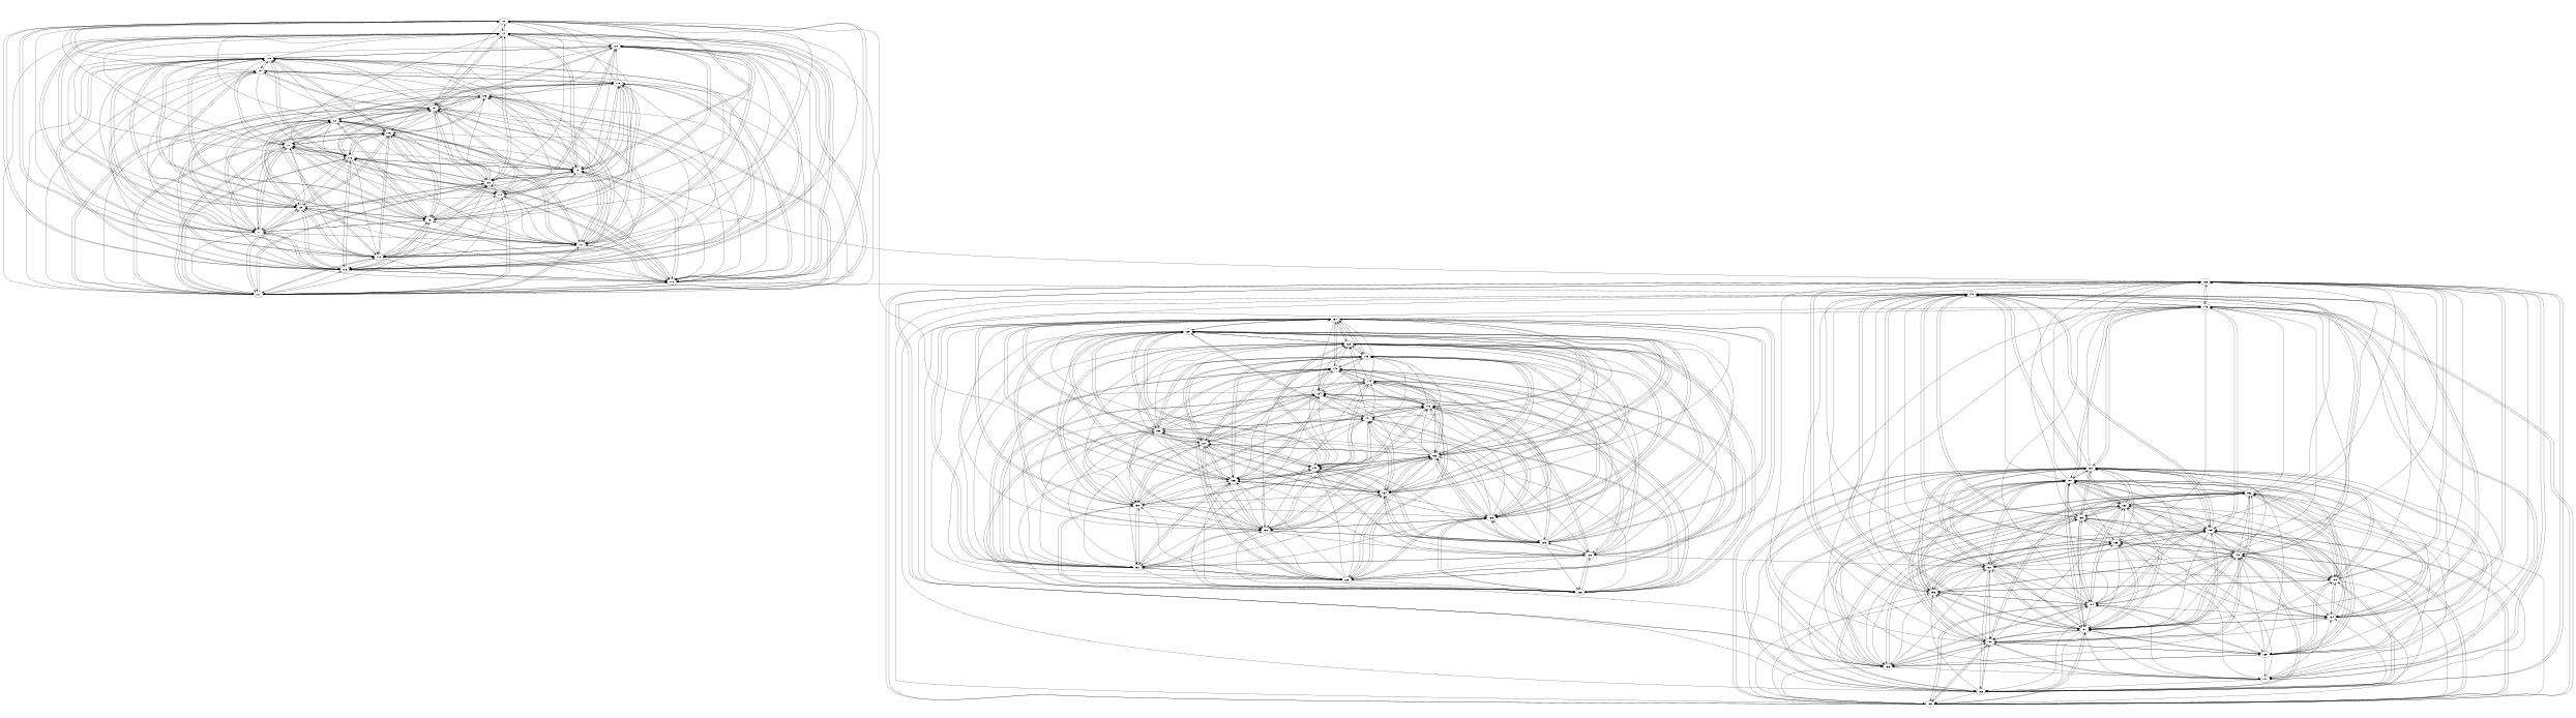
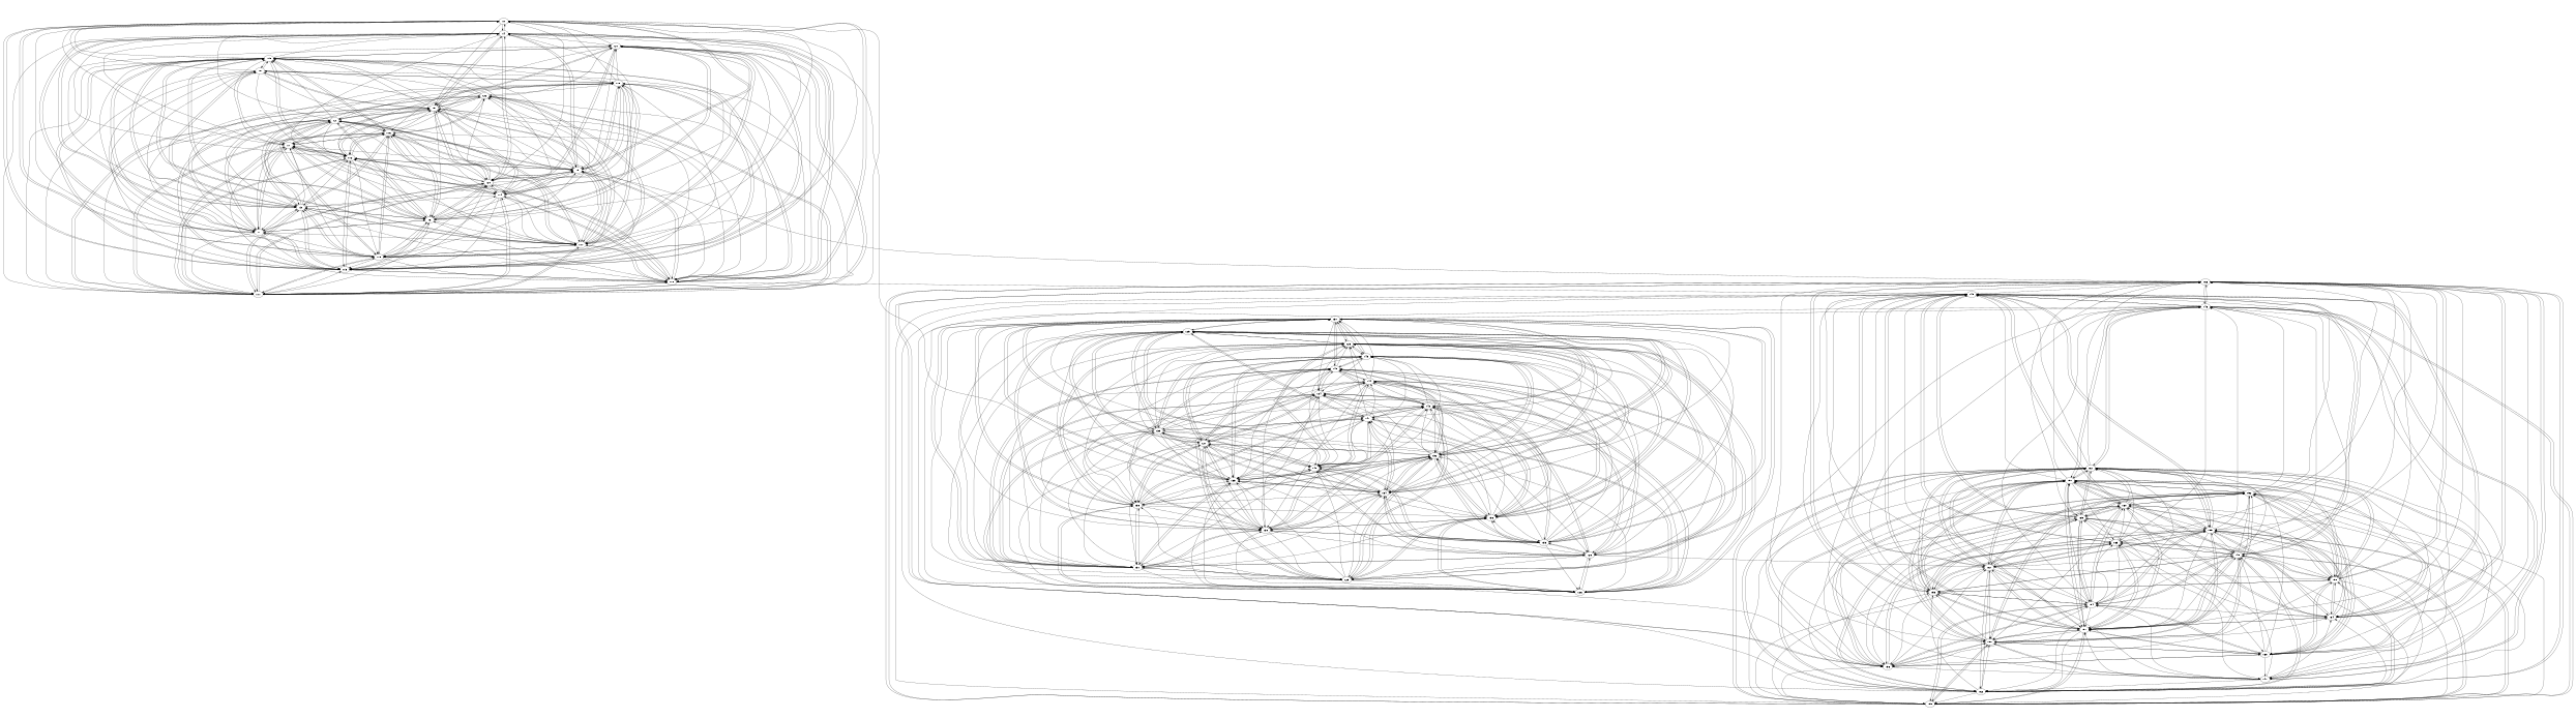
  digraph {
    node [player=1 priority=1]
    v0 [player=0 priority=0]
    v4
    v5 [player=0 priority=0]
    v7 [priority=0]
    v9
    v10 [priority=0]
    v11 [priority=0]
    v13 [player=0]
    v17 [player=0 priority=0]
    v19 [priority=0]
    v20 [player=0 priority=0]
    v1 [player=0]
    v3
    v6 [priority=0]
    v12 [player=0]
    v14 [player=0 priority=0]
    v21
    v2 [player=0]
    v16
    v18 [priority=0]
    v22 [priority=0]
    v66 [player=0]
    v15
    v8 [player=0]
    v49
    v46
    v47
    v56
    v57 [priority=0]
    v59 [player=0]
    v62 [player=0]
    v68 [priority=0]
    v50
    v54 [player=0]
    v64 [player=0]
    v53 [player=0]
    v58 [player=0]
    v67 [player=0 priority=0]
    v48 [player=0]
    v55
    v63 [player=0]
    v65 [player=0 priority=0]
    v60 [player=0]
    v25 [priority=0]
    v23
    v26 [player=0 priority=0]
    v28 [priority=0]
    v29 [player=0 priority=0]
    v30 [player=0 priority=0]
    v31
    v33 [player=0]
    v34 [player=0 priority=0]
    v35
    v36 [priority=0]
    v37 [player=0]
    v38 [player=0]
    v40 [player=0]
    v43
    v27 [player=0 priority=0]
    v41
    v42 [priority=0]
    v32 [priority=0]
    v39 [priority=0]
    v24
    v45 [priority=0]
    v44
    v51 [player=0 priority=0]
    v61 [player=0 priority=0]
    v52 [player=0 priority=0]
    v0 -> v4
    v0 -> v5
    v0 -> v7
    v0 -> v9
    v0 -> v10
    v0 -> v11
    v0 -> v13
    v0 -> v17
    v0 -> v19
    v0 -> v20
    v4 -> v0
    v4 -> v5
    v4 -> v7
    v4 -> v9
    v4 -> v10
    v4 -> v13
    v4 -> v17
    v4 -> v20
    v4 -> v1
    v4 -> v3
    v4 -> v6
    v4 -> v12
    v4 -> v14
    v4 -> v21
    v5 -> v0
    v5 -> v4
    v5 -> v7
    v5 -> v10
    v5 -> v17
    v5 -> v20
    v5 -> v12
    v5 -> v2
    v5 -> v16
    v5 -> v18
    v5 -> v22
    v5 -> v66
    v7 -> v9
    v7 -> v10
    v7 -> v11
    v7 -> v13
    v7 -> v17
    v7 -> v19
    v7 -> v1
    v7 -> v6
    v7 -> v12
    v7 -> v16
    v7 -> v15
    v9 -> v4
    v9 -> v5
    v9 -> v7
    v9 -> v11
    v9 -> v17
    v9 -> v19
    v9 -> v20
    v9 -> v1
    v9 -> v6
    v9 -> v12
    v9 -> v14
    v9 -> v21
    v9 -> v2
    v9 -> v22
    v9 -> v15
    v9 -> v8
    v10 -> v0
    v10 -> v4
    v10 -> v5
    v10 -> v7
    v10 -> v9
    v10 -> v11
    v10 -> v13
    v10 -> v17
    v10 -> v6
    v10 -> v14
    v10 -> v16
    v10 -> v15
    v10 -> v49
    v11 -> v4
    v11 -> v7
    v11 -> v9
    v11 -> v10
    v11 -> v13
    v11 -> v17
    v11 -> v19
    v11 -> v20
    v11 -> v3
    v11 -> v12
    v11 -> v14
    v11 -> v21
    v11 -> v2
    v11 -> v16
    v11 -> v18
    v11 -> v22
    v13 -> v0
    v13 -> v4
    v13 -> v5
    v13 -> v9
    v13 -> v10
    v13 -> v20
    v13 -> v1
    v13 -> v3
    v13 -> v6
    v13 -> v12
    v13 -> v21
    v13 -> v2
    v13 -> v18
    v13 -> v15
    v13 -> v8
    v17 -> v5
    v17 -> v9
    v17 -> v10
    v17 -> v11
    v17 -> v19
    v17 -> v3
    v17 -> v12
    v17 -> v21
    v17 -> v2
    v17 -> v16
    v17 -> v18
    v17 -> v22
    v17 -> v15
    v19 -> v0
    v19 -> v5
    v19 -> v10
    v19 -> v11
    v19 -> v13
    v19 -> v17
    v19 -> v20
    v19 -> v1
    v19 -> v3
    v19 -> v6
    v19 -> v2
    v19 -> v16
    v19 -> v22
    v19 -> v15
    v19 -> v8
    v20 -> v4
    v20 -> v5
    v20 -> v9
    v20 -> v10
    v20 -> v11
    v20 -> v17
    v20 -> v1
    v20 -> v6
    v20 -> v12
    v20 -> v14
    v20 -> v21
    v20 -> v16
    v20 -> v18
    v20 -> v22
    v20 -> v15
    v1 -> v0
    v1 -> v4
    v1 -> v7
    v1 -> v10
    v1 -> v11
    v1 -> v13
    v1 -> v17
    v1 -> v20
    v1 -> v3
    v1 -> v6
    v1 -> v2
    v1 -> v15
    v1 -> v8
    v3 -> v4
    v3 -> v5
    v3 -> v7
    v3 -> v10
    v3 -> v11
    v3 -> v13
    v3 -> v17
    v3 -> v19
    v3 -> v6
    v3 -> v12
    v3 -> v21
    v3 -> v2
    v3 -> v16
    v3 -> v22
    v3 -> v15
    v3 -> v8
    v6 -> v0
    v6 -> v5
    v6 -> v7
    v6 -> v11
    v6 -> v13
    v6 -> v17
    v6 -> v20
    v6 -> v1
    v6 -> v3
    v6 -> v12
    v6 -> v14
    v6 -> v2
    v6 -> v16
    v6 -> v18
    v6 -> v22
    v6 -> v15
    v12 -> v5
    v12 -> v7
    v12 -> v9
    v12 -> v11
    v12 -> v13
    v12 -> v19
    v12 -> v20
    v12 -> v1
    v12 -> v14
    v12 -> v16
    v12 -> v18
    v12 -> v15
    v14 -> v5
    v14 -> v7
    v14 -> v9
    v14 -> v10
    v14 -> v11
    v14 -> v13
    v14 -> v17
    v14 -> v19
    v14 -> v20
    v14 -> v3
    v14 -> v12
    v14 -> v21
    v21 -> v0
    v21 -> v5
    v21 -> v9
    v21 -> v10
    v21 -> v11
    v21 -> v13
    v21 -> v17
    v21 -> v19
    v21 -> v20
    v21 -> v6
    v21 -> v14
    v21 -> v16
    v21 -> v15
    v2 -> v4
    v2 -> v5
    v2 -> v7
    v2 -> v9
    v2 -> v10
    v2 -> v13
    v2 -> v17
    v2 -> v19
    v2 -> v1
    v2 -> v3
    v2 -> v6
    v2 -> v12
    v2 -> v14
    v2 -> v16
    v2 -> v18
    v2 -> v15
    v16 -> v7
    v16 -> v9
    v16 -> v11
    v16 -> v17
    v16 -> v19
    v16 -> v1
    v16 -> v3
    v16 -> v6
    v16 -> v12
    v16 -> v14
    v16 -> v2
    v16 -> v18
    v16 -> v22
    v16 -> v15
    v18 -> v0
    v18 -> v5
    v18 -> v10
    v18 -> v13
    v18 -> v17
    v18 -> v19
    v18 -> v1
    v18 -> v3
    v18 -> v6
    v18 -> v14
    v18 -> v21
    v18 -> v22
    v18 -> v8
    v22 -> v9
    v22 -> v10
    v22 -> v11
    v22 -> v19
    v22 -> v1
    v22 -> v3
    v22 -> v12
    v22 -> v21
    v22 -> v2
    v22 -> v16
    v22 -> v15
    v22 -> v8
    v66 -> v49
    v66 -> v46
    v66 -> v47
    v66 -> v56
    v66 -> v57
    v66 -> v59
    v66 -> v62
    v66 -> v68
    v66 -> v50
    v66 -> v54
    v66 -> v64
    v66 -> v53
    v66 -> v58
    v15 -> v0
    v15 -> v4
    v15 -> v5
    v15 -> v10
    v15 -> v11
    v15 -> v13
    v15 -> v17
    v15 -> v1
    v15 -> v3
    v15 -> v6
    v15 -> v12
    v15 -> v14
    v15 -> v21
    v15 -> v16
    v15 -> v18
    v15 -> v8
    v8 -> v0
    v8 -> v5
    v8 -> v7
    v8 -> v9
    v8 -> v11
    v8 -> v17
    v8 -> v20
    v8 -> v3
    v8 -> v12
    v8 -> v18
    v8 -> v15
    v49 -> v46
    v49 -> v56
    v49 -> v57
    v49 -> v62
    v49 -> v68
    v49 -> v64
    v49 -> v53
    v49 -> v67
    v49 -> v48
    v49 -> v55
    v49 -> v63
    v49 -> v65
    v49 -> v60
    v46 -> v66
    v46 -> v49
    v46 -> v47
    v46 -> v56
    v46 -> v57
    v46 -> v59
    v46 -> v62
    v46 -> v68
    v46 -> v48
-   v46 -> v55
+   v66 -> v55
    v46 -> v63
    v46 -> v37
    v46 -> v51
    v46 -> v61
    v47 -> v66
    v47 -> v49
    v47 -> v46
    v47 -> v57
    v47 -> v62
    v47 -> v50
    v47 -> v54
    v47 -> v64
    v47 -> v63
    v47 -> v65
    v56 -> v66
    v56 -> v47
    v56 -> v59
    v56 -> v68
    v56 -> v50
    v56 -> v54
    v56 -> v67
    v56 -> v63
    v56 -> v60
    v56 -> v52
    v57 -> v49
    v57 -> v56
    v57 -> v59
    v57 -> v62
    v57 -> v68
    v57 -> v50
    v57 -> v64
    v57 -> v53
    v57 -> v67
    v57 -> v48
    v57 -> v63
    v57 -> v60
    v57 -> v51
    v57 -> v61
    v57 -> v52
    v59 -> v66
    v59 -> v49
    v59 -> v46
    v59 -> v57
    v59 -> v50
    v59 -> v54
    v59 -> v53
    v59 -> v55
    v59 -> v63
    v59 -> v51
    v59 -> v61
    v62 -> v66
    v62 -> v59
    v62 -> v50
    v62 -> v64
    v62 -> v53
    v62 -> v58
    v62 -> v67
    v62 -> v48
    v62 -> v65
    v62 -> v60
    v62 -> v51
    v62 -> v61
    v62 -> v52
    v68 -> v47
    v68 -> v56
    v68 -> v57
    v68 -> v50
    v68 -> v54
    v68 -> v58
    v68 -> v48
    v68 -> v55
    v68 -> v51
    v68 -> v61
    v68 -> v52
    v50 -> v49
    v50 -> v47
    v50 -> v56
    v50 -> v57
    v50 -> v59
    v50 -> v68
    v50 -> v54
    v50 -> v64
    v50 -> v53
    v50 -> v48
    v50 -> v55
    v50 -> v65
    v50 -> v51
    v50 -> v52
    v54 -> v49
    v54 -> v46
    v54 -> v56
    v54 -> v57
    v54 -> v59
    v54 -> v68
    v54 -> v64
    v54 -> v53
    v54 -> v48
    v54 -> v55
    v54 -> v63
    v54 -> v65
    v54 -> v60
    v54 -> v51
    v54 -> v61
    v64 -> v66
    v64 -> v49
    v64 -> v57
    v64 -> v58
    v64 -> v48
    v64 -> v55
    v64 -> v63
    v64 -> v65
    v64 -> v60
    v64 -> v51
    v64 -> v52
    v53 -> v66
    v53 -> v46
    v53 -> v56
    v53 -> v57
    v53 -> v54
    v53 -> v58
    v53 -> v67
    v53 -> v48
    v53 -> v55
    v53 -> v63
    v53 -> v60
    v53 -> v51
    v53 -> v61
    v58 -> v66
    v58 -> v49
    v58 -> v56
    v58 -> v59
    v58 -> v62
    v58 -> v68
    v58 -> v64
    v58 -> v53
    v58 -> v48
    v58 -> v60
    v58 -> v51
    v58 -> v61
    v58 -> v52
    v67 -> v66
    v67 -> v49
    v67 -> v47
    v67 -> v57
    v67 -> v59
    v67 -> v62
    v67 -> v50
    v67 -> v54
    v67 -> v58
    v67 -> v55
    v67 -> v63
    v67 -> v65
    v67 -> v51
    v67 -> v61
    v67 -> v52
    v48 -> v49
    v48 -> v57
    v48 -> v59
    v48 -> v62
    v48 -> v50
    v48 -> v54
    v48 -> v53
    v48 -> v58
    v48 -> v67
    v48 -> v63
    v48 -> v60
    v48 -> v51
    v48 -> v61
    v48 -> v52
    v55 -> v49
    v55 -> v46
    v55 -> v56
    v55 -> v57
    v55 -> v59
    v55 -> v62
    v55 -> v68
    v55 -> v50
    v55 -> v54
    v55 -> v64
    v55 -> v53
    v55 -> v58
    v55 -> v67
    v55 -> v48
    v55 -> v63
    v55 -> v51
    v55 -> v61
    v63 -> v66
    v63 -> v49
    v63 -> v56
    v63 -> v57
    v63 -> v59
    v63 -> v62
    v63 -> v53
    v63 -> v67
    v63 -> v48
    v63 -> v65
    v63 -> v60
    v63 -> v61
    v65 -> v66
    v65 -> v49
    v65 -> v56
    v65 -> v57
    v65 -> v68
    v65 -> v50
    v65 -> v54
    v65 -> v64
    v65 -> v58
    v65 -> v55
    v65 -> v60
    v65 -> v61
    v65 -> v52
    v60 -> v49
    v60 -> v47
    v60 -> v57
    v60 -> v62
    v60 -> v50
    v60 -> v54
    v60 -> v58
    v60 -> v55
    v60 -> v65
    v60 -> v51
    v60 -> v61
    v60 -> v52
    v25 -> v23
    v25 -> v30
    v25 -> v31
    v25 -> v34
    v25 -> v35
    v25 -> v36
    v25 -> v37
    v25 -> v38
    v25 -> v40
    v25 -> v27
    v25 -> v41
    v25 -> v42
    v25 -> v32
    v25 -> v39
    v23 -> v25
    v23 -> v26
    v23 -> v28
    v23 -> v29
    v23 -> v30
    v23 -> v31
    v23 -> v33
    v23 -> v34
    v23 -> v35
    v23 -> v36
    v23 -> v37
    v23 -> v38
    v23 -> v40
    v23 -> v43
    v26 -> v23
    v26 -> v28
    v26 -> v30
    v26 -> v35
    v26 -> v36
    v26 -> v38
    v26 -> v40
    v26 -> v41
    v26 -> v42
    v26 -> v32
    v26 -> v39
    v26 -> v24
    v26 -> v45
    v28 -> v67
    v28 -> v25
    v28 -> v26
    v28 -> v29
    v28 -> v31
    v28 -> v33
    v28 -> v34
    v28 -> v35
    v28 -> v36
    v28 -> v37
    v28 -> v40
    v28 -> v43
    v28 -> v42
    v28 -> v44
    v29 -> v25
    v29 -> v23
    v29 -> v26
    v29 -> v31
    v29 -> v34
    v29 -> v35
    v29 -> v36
    v29 -> v37
    v29 -> v38
    v29 -> v40
    v29 -> v27
    v29 -> v42
    v29 -> v32
    v29 -> v39
    v29 -> v24
    v29 -> v44
    v30 -> v25
    v30 -> v28
    v30 -> v29
    v30 -> v31
    v30 -> v33
    v30 -> v34
    v30 -> v36
    v30 -> v27
    v30 -> v41
    v30 -> v42
    v30 -> v32
    v30 -> v24
    v30 -> v45
    v31 -> v26
    v31 -> v28
    v31 -> v29
    v31 -> v30
    v31 -> v35
    v31 -> v36
    v31 -> v37
    v31 -> v38
    v31 -> v41
    v31 -> v42
    v31 -> v24
    v31 -> v45
    v31 -> v44
    v33 -> v25
    v33 -> v23
    v33 -> v26
    v33 -> v28
    v33 -> v30
    v33 -> v34
    v33 -> v36
    v33 -> v37
    v33 -> v40
    v33 -> v43
    v33 -> v27
    v33 -> v41
    v33 -> v42
    v33 -> v32
    v33 -> v24
    v33 -> v44
    v34 -> v25
    v34 -> v23
    v34 -> v30
    v34 -> v31
    v34 -> v33
    v34 -> v35
    v34 -> v36
    v34 -> v38
    v34 -> v40
    v34 -> v43
    v34 -> v27
    v34 -> v41
    v34 -> v32
    v34 -> v39
    v34 -> v24
    v35 -> v4
    v35 -> v25
    v35 -> v30
    v35 -> v31
    v35 -> v33
    v35 -> v34
    v35 -> v37
    v35 -> v43
    v35 -> v42
    v35 -> v32
    v35 -> v44
    v36 -> v25
    v36 -> v23
    v36 -> v26
    v36 -> v29
    v36 -> v30
    v36 -> v40
    v36 -> v43
    v36 -> v41
    v36 -> v32
    v36 -> v24
    v36 -> v45
    v36 -> v44
    v37 -> v25
    v37 -> v23
    v37 -> v28
    v37 -> v30
    v37 -> v31
    v37 -> v33
    v37 -> v34
    v37 -> v35
    v37 -> v38
    v37 -> v40
    v37 -> v43
    v37 -> v41
    v37 -> v32
    v37 -> v39
    v37 -> v24
    v37 -> v45
    v38 -> v23
    v38 -> v26
    v38 -> v30
    v38 -> v31
    v38 -> v35
    v38 -> v36
    v38 -> v37
    v38 -> v40
    v38 -> v27
    v38 -> v41
    v38 -> v42
    v38 -> v32
    v38 -> v45
    v40 -> v25
    v40 -> v23
    v40 -> v31
    v40 -> v33
    v40 -> v34
    v40 -> v35
    v40 -> v32
    v40 -> v39
    v40 -> v24
    v40 -> v44
    v43 -> v23
    v43 -> v30
    v43 -> v35
    v43 -> v36
    v43 -> v37
    v43 -> v38
    v43 -> v40
    v43 -> v27
    v43 -> v41
    v43 -> v32
    v43 -> v39
    v43 -> v24
    v43 -> v45
    v27 -> v25
    v27 -> v23
    v27 -> v26
    v27 -> v29
    v27 -> v30
    v27 -> v31
    v27 -> v34
    v27 -> v35
    v27 -> v38
    v27 -> v40
    v27 -> v43
    v27 -> v42
    v27 -> v32
    v27 -> v24
    v27 -> v45
    v41 -> v25
    v41 -> v23
    v41 -> v26
    v41 -> v28
    v41 -> v30
    v41 -> v34
    v41 -> v35
    v41 -> v40
    v41 -> v42
    v41 -> v39
    v41 -> v44
    v42 -> v25
    v42 -> v28
    v42 -> v29
    v42 -> v30
    v42 -> v33
    v42 -> v36
    v42 -> v38
    v42 -> v43
    v42 -> v41
    v42 -> v24
    v42 -> v45
    v42 -> v44
    v32 -> v25
    v32 -> v23
    v32 -> v29
    v32 -> v31
    v32 -> v33
    v32 -> v34
    v32 -> v35
    v32 -> v36
    v32 -> v37
    v32 -> v38
    v32 -> v40
    v32 -> v43
    v32 -> v27
    v32 -> v42
    v32 -> v24
    v32 -> v45
    v39 -> v25
    v39 -> v23
    v39 -> v26
    v39 -> v30
    v39 -> v31
    v39 -> v33
    v39 -> v34
    v39 -> v35
-   v36 -> v39
+   v39 -> v36
    v39 -> v37
    v39 -> v38
    v39 -> v40
    v39 -> v43
    v39 -> v27
    v39 -> v41
    v39 -> v24
    v39 -> v45
    v24 -> v23
    v24 -> v26
    v24 -> v29
    v24 -> v31
    v24 -> v38
    v24 -> v27
    v24 -> v41
    v24 -> v42
    v24 -> v45
    v45 -> v23
    v45 -> v26
    v45 -> v28
    v45 -> v30
    v45 -> v31
    v45 -> v35
    v45 -> v36
    v45 -> v37
    v45 -> v40
    v45 -> v43
    v45 -> v27
    v45 -> v42
    v45 -> v32
    v45 -> v24
    v45 -> v44
    v44 -> v23
    v44 -> v28
    v44 -> v29
    v44 -> v30
    v44 -> v34
    v44 -> v35
    v44 -> v36
    v44 -> v37
    v44 -> v40
    v44 -> v27
    v44 -> v32
    v44 -> v39
-   v44 -> v24
+   v24 -> v44
    v44 -> v45
    v51 -> v66
    v51 -> v49
    v51 -> v46
    v51 -> v56
    v51 -> v57
    v51 -> v62
    v51 -> v50
    v51 -> v64
    v51 -> v53
    v51 -> v58
    v51 -> v67
    v51 -> v48
    v51 -> v55
    v51 -> v63
    v51 -> v65
    v51 -> v60
    v51 -> v61
    v51 -> v52
    v61 -> v66
    v61 -> v49
    v61 -> v46
    v61 -> v47
    v61 -> v56
    v61 -> v57
    v61 -> v59
    v61 -> v62
    v61 -> v68
    v61 -> v64
    v61 -> v53
    v61 -> v58
    v61 -> v67
    v61 -> v55
    v61 -> v65
    v61 -> v51
    v52 -> v66
    v52 -> v49
    v52 -> v46
    v52 -> v47
    v52 -> v56
    v52 -> v57
    v52 -> v59
    v52 -> v68
    v52 -> v50
    v52 -> v58
    v52 -> v67
    v52 -> v55
    v52 -> v65
    v52 -> v60
    v52 -> v51
    v52 -> v61
  }
